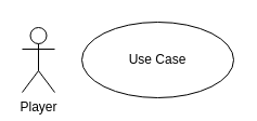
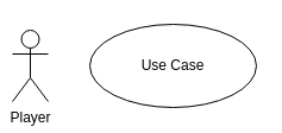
  <mxCell id="0" />
  <mxCell id="1" parent="0" />
- <mxCell id="2" value="Player" style="shape=umlActor;verticalLabelPosition=bottom;labelBackgroundColor=#ffffff;verticalAlign=top;html=1;outlineConnect=0;" vertex="1" parent="1"><mxGeometry x="20" y="25" width="30" height="60" as="geometry" /></mxCell>
+ <mxCell id="2" value="Player" style="shape=umlActor;verticalLabelPosition=bottom;labelBackgroundColor=#ffffff;verticalAlign=top;html=1;outlineConnect=0;" vertex="1" parent="1"><mxGeometry x="10" y="25" width="30" height="60" as="geometry" /></mxCell>
  <mxCell id="3" value="Use Case" style="ellipse;whiteSpace=wrap;html=1;" vertex="1" parent="1"><mxGeometry x="75" y="20" width="140" height="70" as="geometry" /></mxCell>
